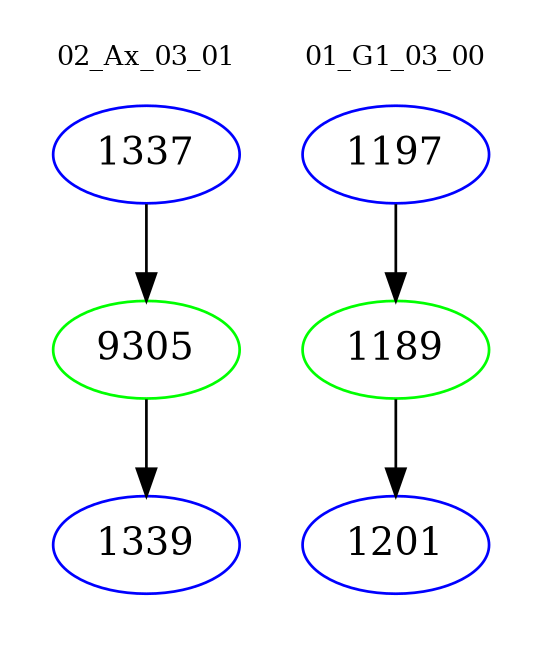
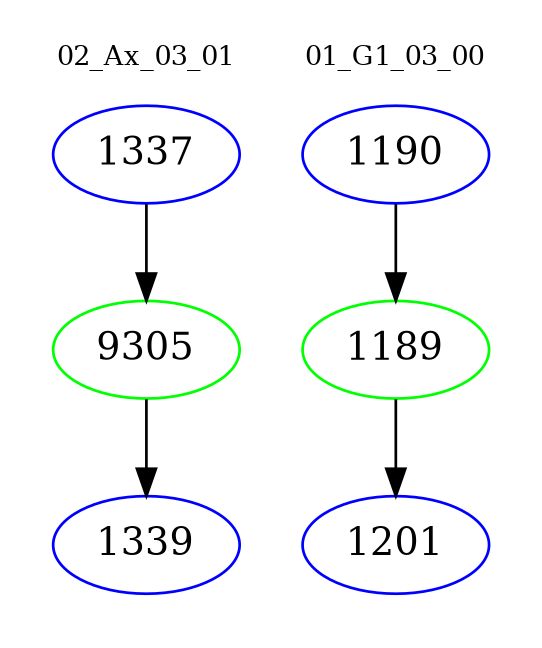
  digraph {
    node [color=blue]
    edge [color=black]
    n1 [label=1337]
    n2 [color=green label=9305]
    n3 [label=1339]
-   n4 [label=1197]
+   n4 [label=1190]
    n5 [color=green label=1189]
    n6 [label=1201]
    subgraph cluster_1 {
      color=white
      fontsize=10
      label="02_Ax_03_01"
      n1
      n2
      n3
    }
    subgraph cluster_2 {
      color=white
      fontsize=10
      label="01_G1_03_00"
      n4
      n5
      n6
    }
    n1 -> n2
    n2 -> n3
    n4 -> n5
    n5 -> n6
  }
